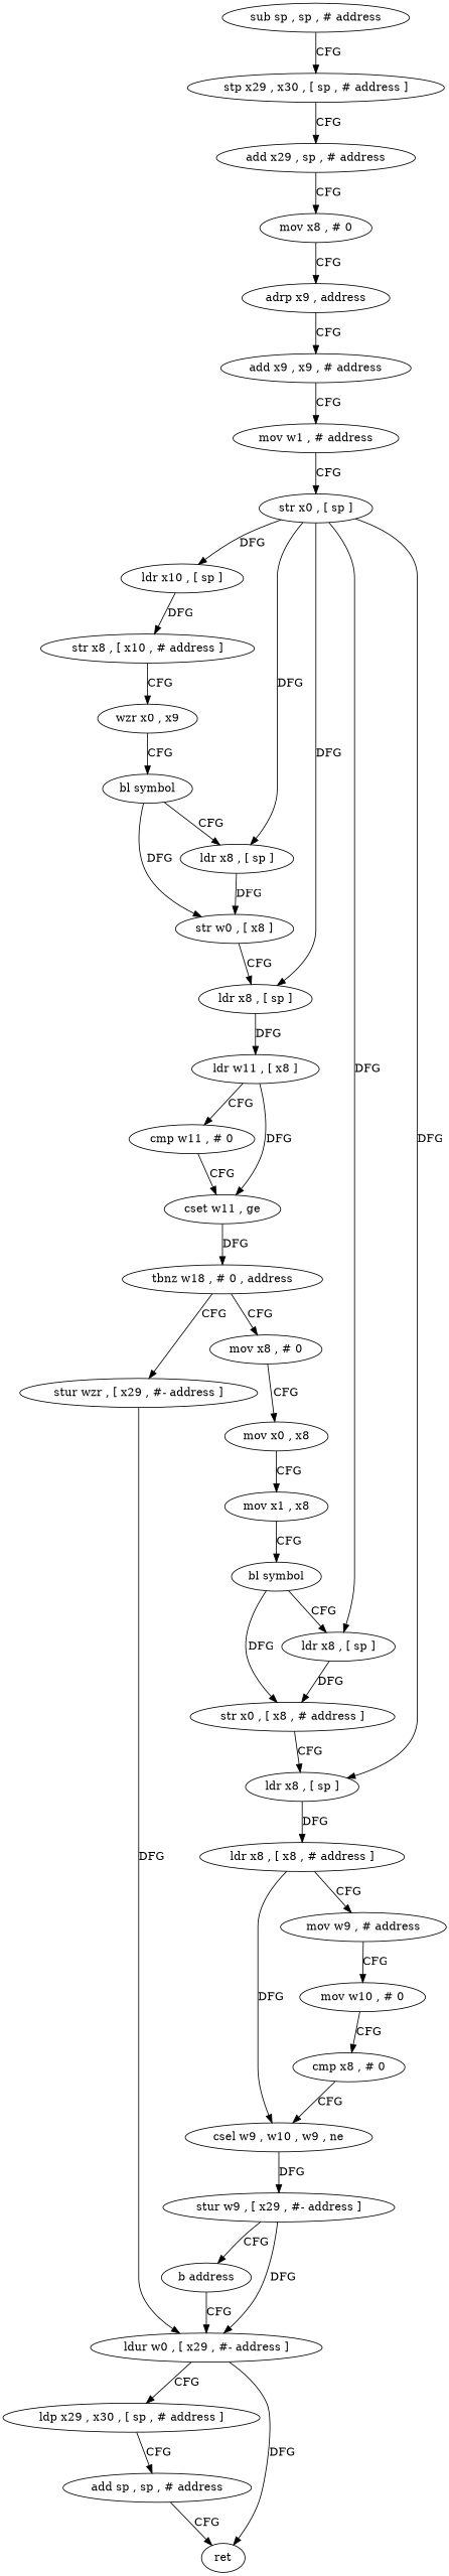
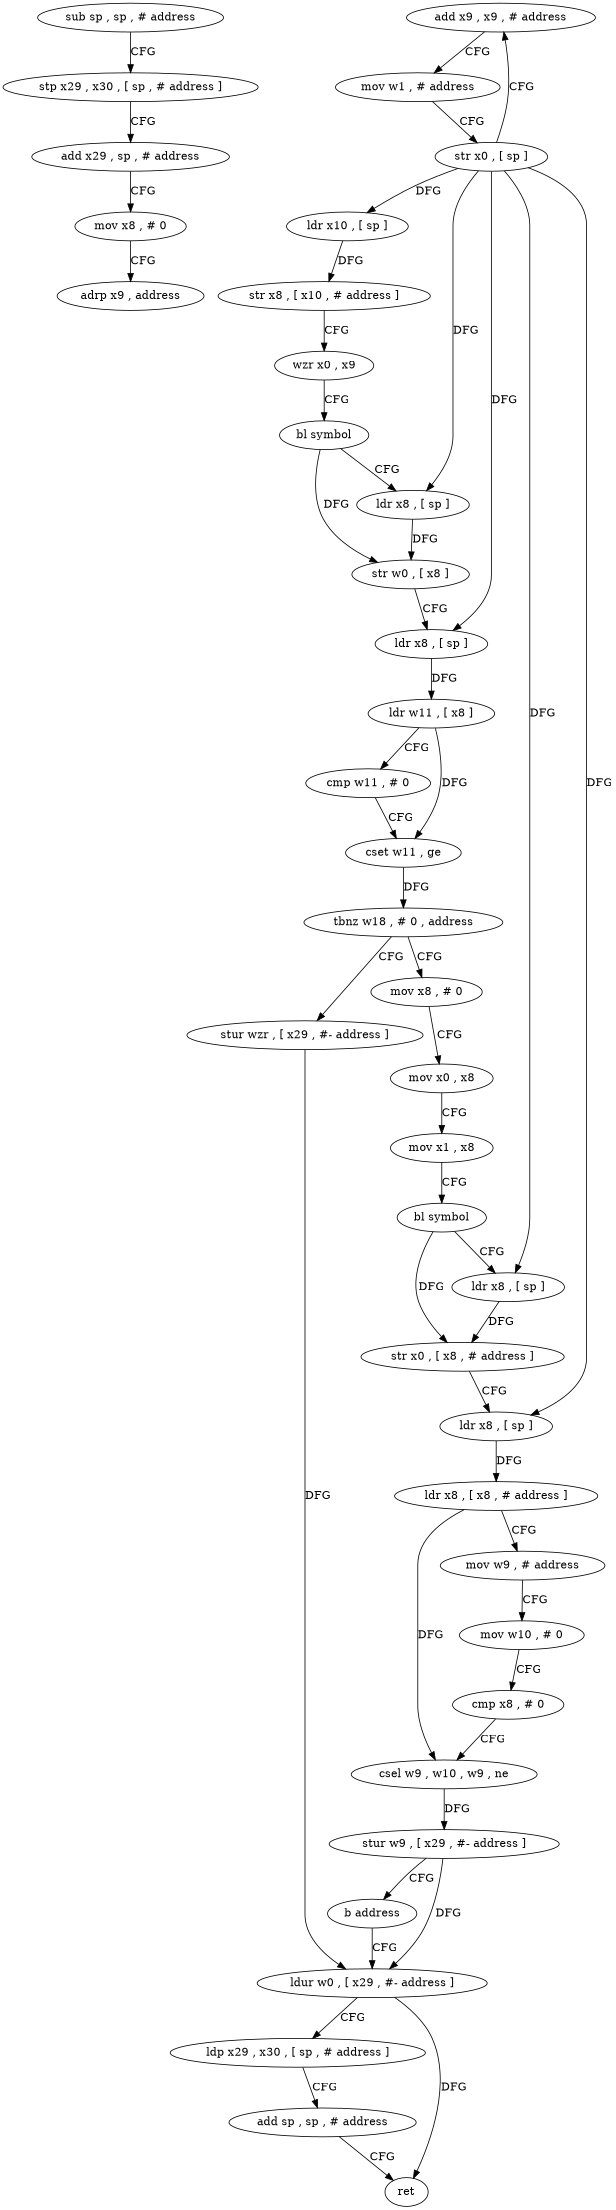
  digraph {
    n1 [label="sub sp , sp , # address"]
    n2 [label="stp x29 , x30 , [ sp , # address ]"]
    n3 [label="add x29 , sp , # address"]
    n4 [label="mov x8 , # 0"]
    n5 [label="adrp x9 , address"]
    n6 [label="add x9 , x9 , # address"]
    n7 [label="mov w1 , # address"]
    n8 [label="str x0 , [ sp ]"]
    n9 [label="ldr x10 , [ sp ]"]
    n10 [label="ldr x8 , [ sp ]"]
    n11 [label="ldr x8 , [ sp ]"]
    n12 [label="ldr x8 , [ sp ]"]
    n13 [label="ldr x8 , [ sp ]"]
    n14 [label="str x8 , [ x10 , # address ]"]
    n15 [label="str w0 , [ x8 ]"]
    n16 [label="ldr w11 , [ x8 ]"]
    n17 [label="str x0 , [ x8 , # address ]"]
    n18 [label="ldr x8 , [ x8 , # address ]"]
    n19 [label="wzr x0 , x9"]
    n20 [label="bl symbol"]
    n21 [label="cmp w11 , # 0"]
    n22 [label="cset w11 , ge"]
    n23 [label="tbnz w18 , # 0 , address"]
    n24 [label="stur wzr , [ x29 , #- address ]"]
    n25 [label="mov x8 , # 0"]
    n26 [label="ldur w0 , [ x29 , #- address ]"]
    n27 [label="mov x0 , x8"]
    n28 [label="ldp x29 , x30 , [ sp , # address ]"]
    n29 [label=ret]
    n30 [label="mov x1 , x8"]
    n31 [label="add sp , sp , # address"]
    n32 [label="bl symbol"]
    n33 [label="mov w9 , # address"]
    n34 [label="csel w9 , w10 , w9 , ne"]
    n35 [label="mov w10 , # 0"]
    n36 [label="stur w9 , [ x29 , #- address ]"]
    n37 [label="cmp x8 , # 0"]
    n38 [label="b address"]
    n1 -> n2 [label=CFG]
    n2 -> n3 [label=CFG]
    n3 -> n4 [label=CFG]
    n4 -> n5 [label=CFG]
-   n5 -> n6 [label=CFG]
+   n8 -> n6 [label=CFG]
    n6 -> n7 [label=CFG]
    n7 -> n8 [label=CFG]
    n8 -> n9 [label=DFG]
    n8 -> n10 [label=DFG]
    n8 -> n11 [label=DFG]
    n8 -> n12 [label=DFG]
    n8 -> n13 [label=DFG]
    n9 -> n14 [label=DFG]
    n10 -> n15 [label=DFG]
    n11 -> n16 [label=DFG]
    n12 -> n17 [label=DFG]
    n13 -> n18 [label=DFG]
    n14 -> n19 [label=CFG]
    n15 -> n11 [label=CFG]
    n16 -> n21 [label=CFG]
    n16 -> n22 [label=DFG]
    n17 -> n13 [label=CFG]
    n18 -> n33 [label=CFG]
    n18 -> n34 [label=DFG]
    n19 -> n20 [label=CFG]
    n20 -> n10 [label=CFG]
    n20 -> n15 [label=DFG]
    n21 -> n22 [label=CFG]
    n22 -> n23 [label=DFG]
    n23 -> n24 [label=CFG]
    n23 -> n25 [label=CFG]
    n24 -> n26 [label=DFG]
    n25 -> n27 [label=CFG]
    n26 -> n28 [label=CFG]
    n26 -> n29 [label=DFG]
    n27 -> n30 [label=CFG]
    n28 -> n31 [label=CFG]
    n30 -> n32 [label=CFG]
    n31 -> n29 [label=CFG]
    n32 -> n12 [label=CFG]
    n32 -> n17 [label=DFG]
    n33 -> n35 [label=CFG]
    n34 -> n36 [label=DFG]
    n35 -> n37 [label=CFG]
    n36 -> n26 [label=DFG]
    n36 -> n38 [label=CFG]
    n37 -> n34 [label=CFG]
    n38 -> n26 [label=CFG]
  }
